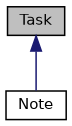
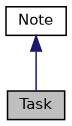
  digraph {
    node [color=black fontname=Helvetica fontsize=10 shape=record style=filled]
    n1 [fillcolor=grey75 fontcolor=black height=0.2 label=Task width=0.4]
    n2 [fillcolor=white height=0.2 label=Note width=0.4]
-   n1 -> n2 [color=midnightblue dir=back fontname=Helvetica fontsize=10 labelfontname=Helvetica labelfontsize=10 style=solid]
+   n2 -> n1 [color=midnightblue dir=back fontname=Helvetica fontsize=10 labelfontname=Helvetica labelfontsize=10 style=solid]
  }
